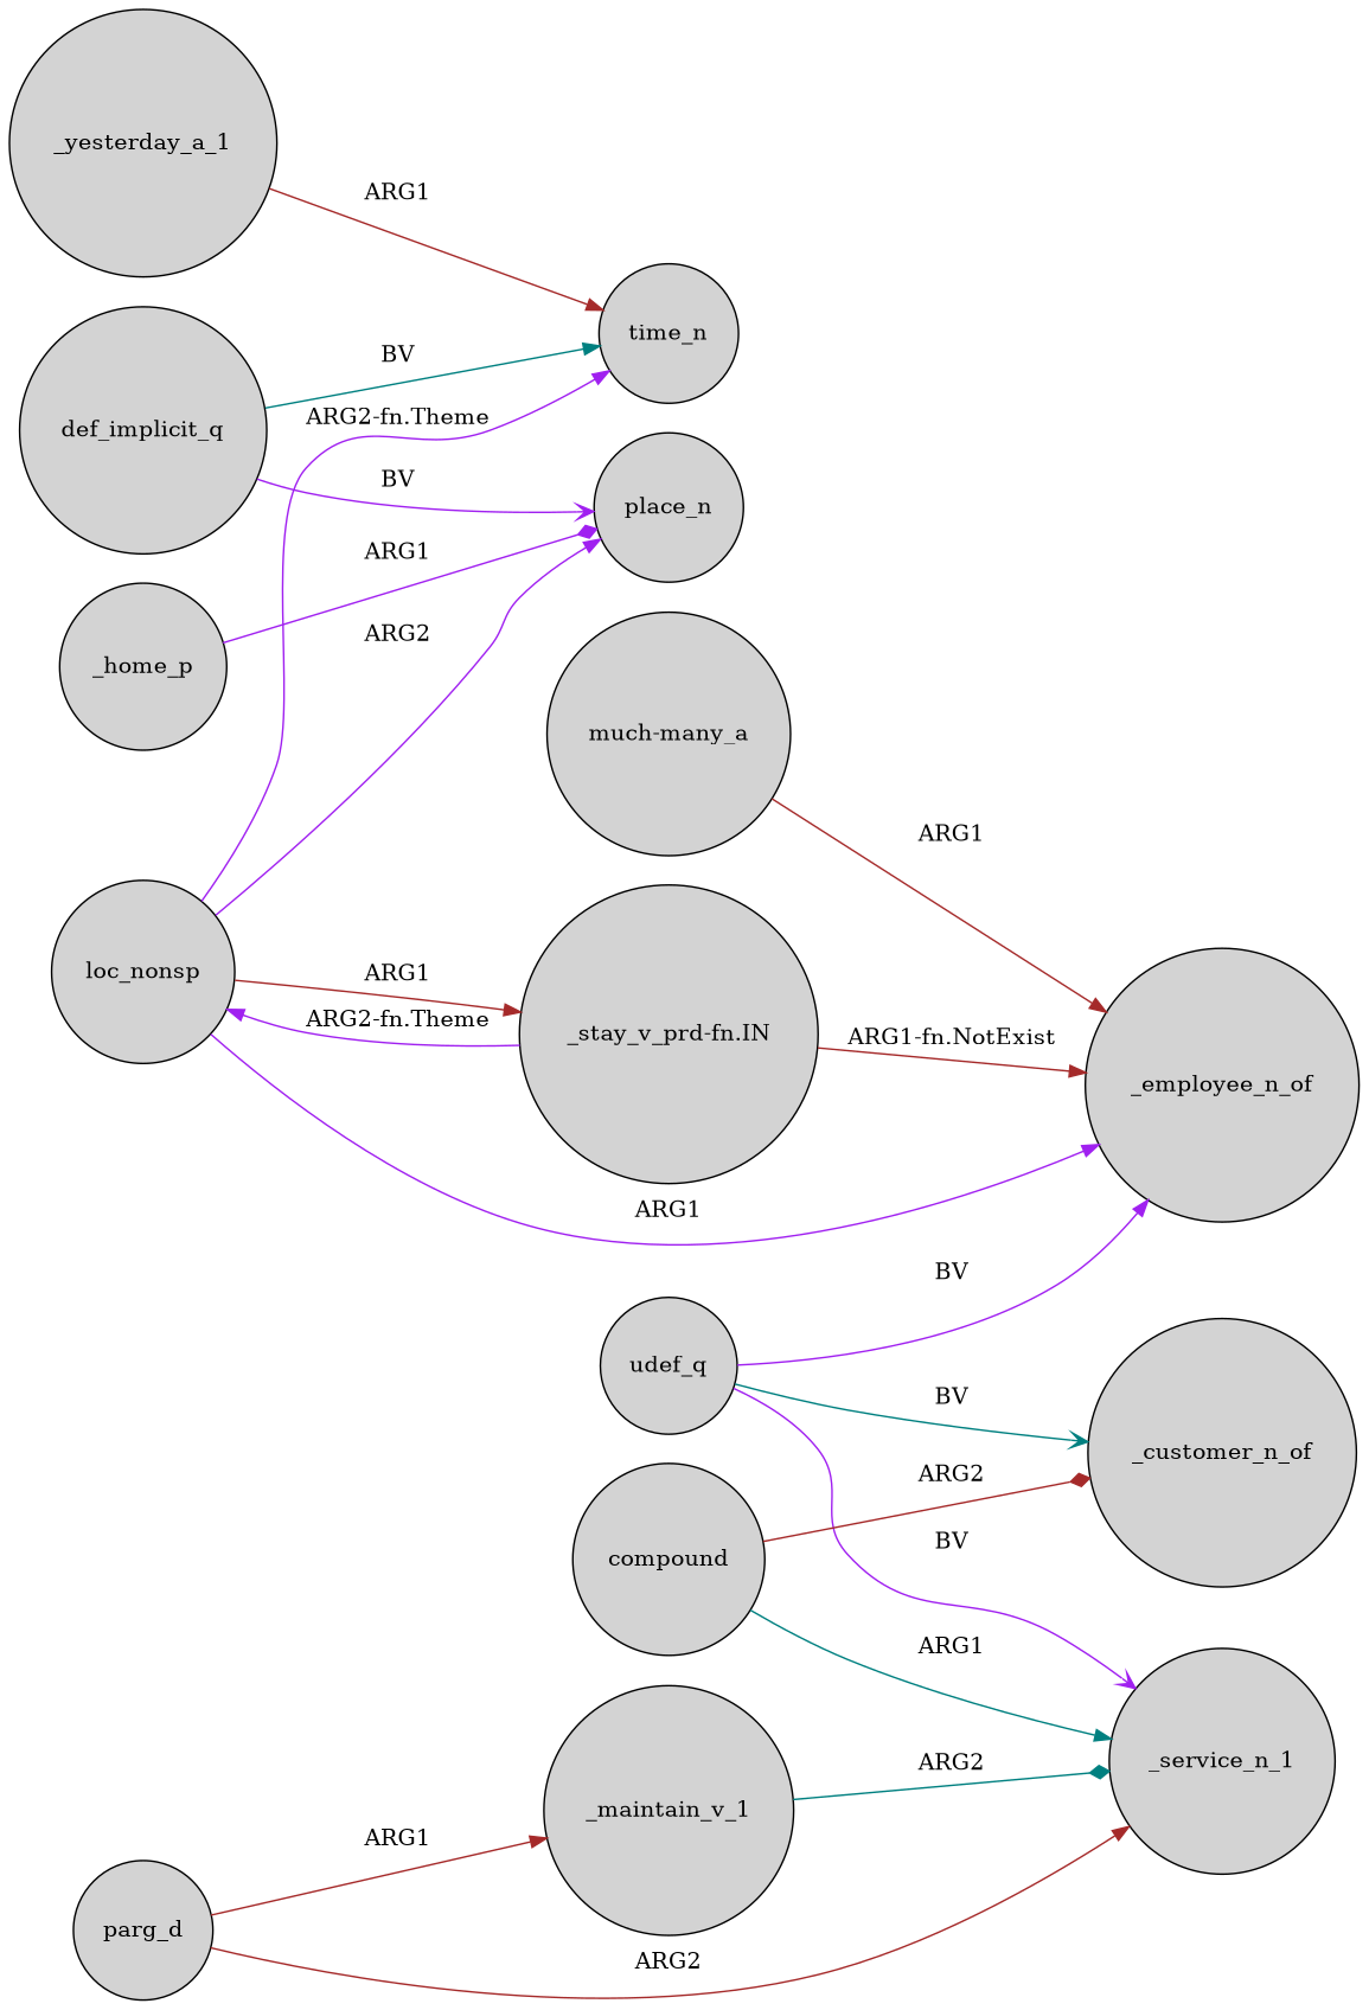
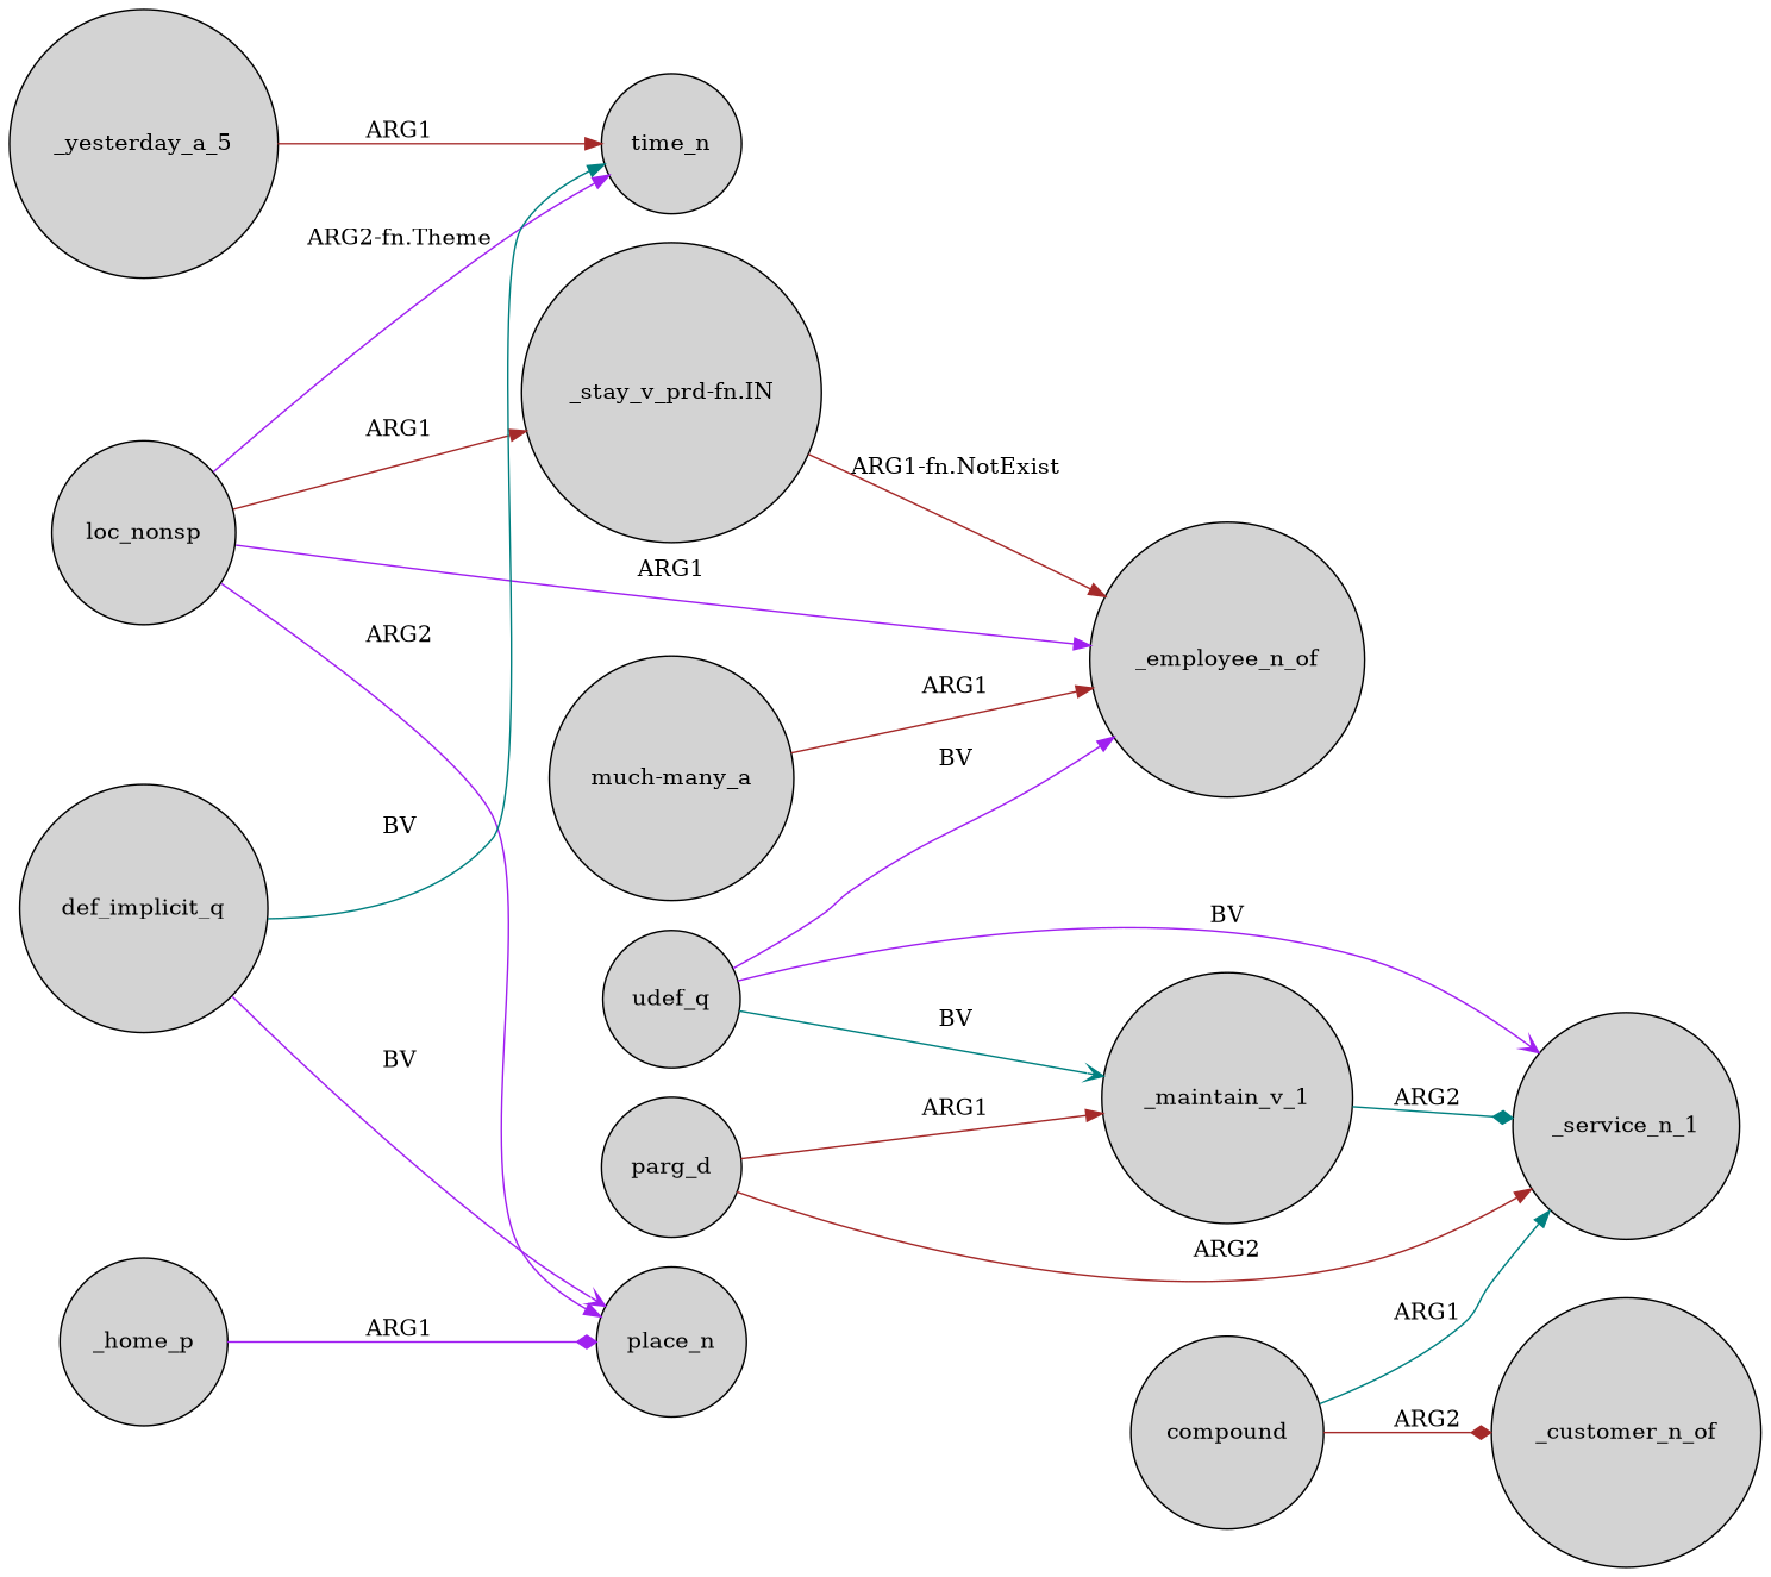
  digraph {
    rankdir=LR
    node [shape=circle style=filled]
    edge [arrowhead=normal color=purple]
-   _yesterday_a_1
+   _yesterday_a_1 [label=_yesterday_a_5]
    time_n
    _maintain_v_1
    _service_n_1
    parg_d
    udef_q
    _employee_n_of
    _customer_n_of
    "_stay_v_prd-fn.IN"
    loc_nonsp
    place_n
    def_implicit_q
    "much-many_a"
    compound
    _home_p
    _yesterday_a_1 -> time_n [color=brown label=ARG1]
    _maintain_v_1 -> _service_n_1 [arrowhead=diamond color=teal label=ARG2]
    parg_d -> _maintain_v_1 [color=brown label=ARG1]
    parg_d -> _service_n_1 [color=brown label=ARG2]
    udef_q -> _service_n_1 [arrowhead=vee label=BV]
    udef_q -> _employee_n_of [label=BV]
-   udef_q -> _customer_n_of [arrowhead=vee color=teal label=BV]
+   udef_q -> _maintain_v_1 [arrowhead=vee color=teal label=BV]
    "_stay_v_prd-fn.IN" -> _employee_n_of [color=brown label="ARG1-fn.NotExist"]
-   "_stay_v_prd-fn.IN" -> loc_nonsp [label="ARG2-fn.Theme"]
    loc_nonsp -> time_n [label="ARG2-fn.Theme"]
    loc_nonsp -> _employee_n_of [label=ARG1]
    loc_nonsp -> "_stay_v_prd-fn.IN" [color=brown label=ARG1]
    loc_nonsp -> place_n [label=ARG2]
    def_implicit_q -> time_n [color=teal label=BV]
    def_implicit_q -> place_n [arrowhead=vee label=BV]
    "much-many_a" -> _employee_n_of [color=brown label=ARG1]
    compound -> _service_n_1 [color=teal label=ARG1]
    compound -> _customer_n_of [arrowhead=diamond color=brown label=ARG2]
    _home_p -> place_n [arrowhead=diamond label=ARG1]
  }
